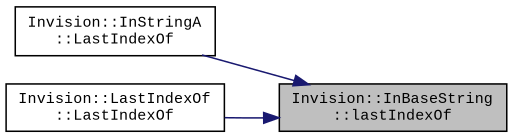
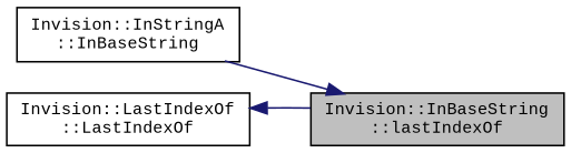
  digraph {
    fontname="Liberation Mono"
    rankdir=RL
    node [color=black fillcolor=white fontname="Liberation Mono" fontsize=10 shape=record style=filled]
    edge [color=midnightblue dir=back fontname="Liberation Mono" fontsize=10 labelfontname=Helvetica labelfontsize=10 style=solid]
    n1 [fillcolor=grey75 fontcolor=black height=0.2 label="Invision::InBaseString\l::lastIndexOf" width=0.4]
-   n2 [height=0.2 label="Invision::InStringA\l::LastIndexOf" width=0.4]
+   n2 [height=0.2 label="Invision::InStringA\l::InBaseString" width=0.4]
    n3 [height=0.2 label="Invision::LastIndexOf\l::LastIndexOf" width=0.4]
    n1 -> n2
-   n1 -> n3
+   n3 -> n1
  }
